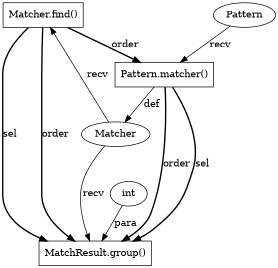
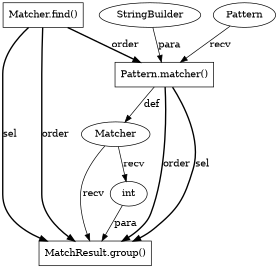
  digraph {
    node [shape=ellipse]
    edge [style=solid]
    n1 [label="Matcher.find()" shape=box]
    n2 [label="MatchResult.group()" shape=box]
    n3 [label="Pattern.matcher()" shape=box]
    n4 [label=Matcher]
+   n5 [label=StringBuilder]
    n6 [label=Pattern]
    n7 [label=int]
    n1 -> n2 [label=sel style=bold]
    n1 -> n2 [label=order style=bold]
    n1 -> n3 [label=order style=bold]
    n3 -> n2 [label=order style=bold]
    n3 -> n2 [label=sel style=bold]
    n3 -> n4 [label=def]
-   n4 -> n1 [label=recv]
+   n4 -> n7 [label=recv]
    n4 -> n2 [label=recv]
+   n5 -> n3 [label=para]
    n6 -> n3 [label=recv]
    n7 -> n2 [label=para]
  }
